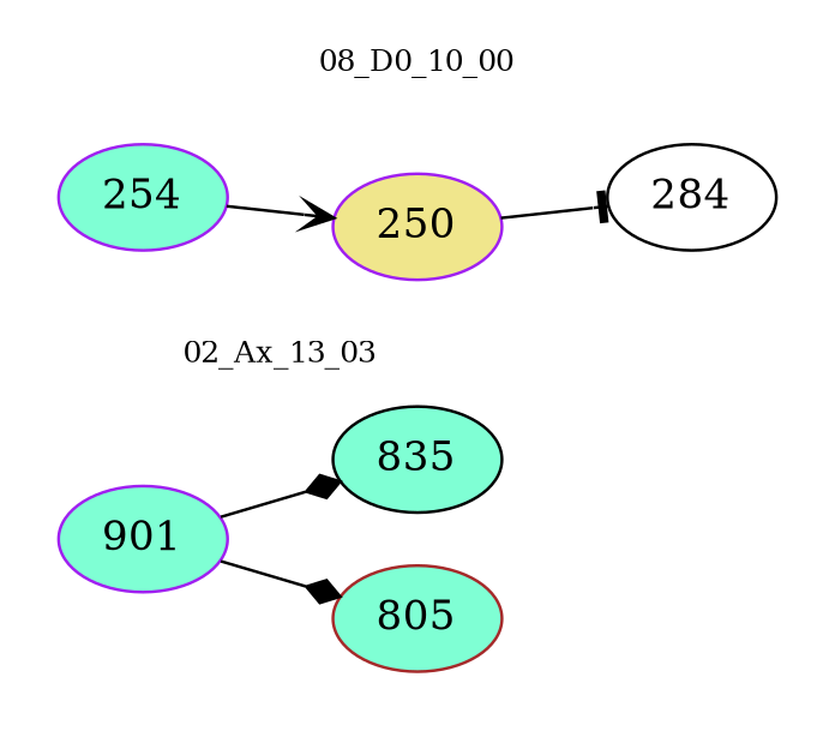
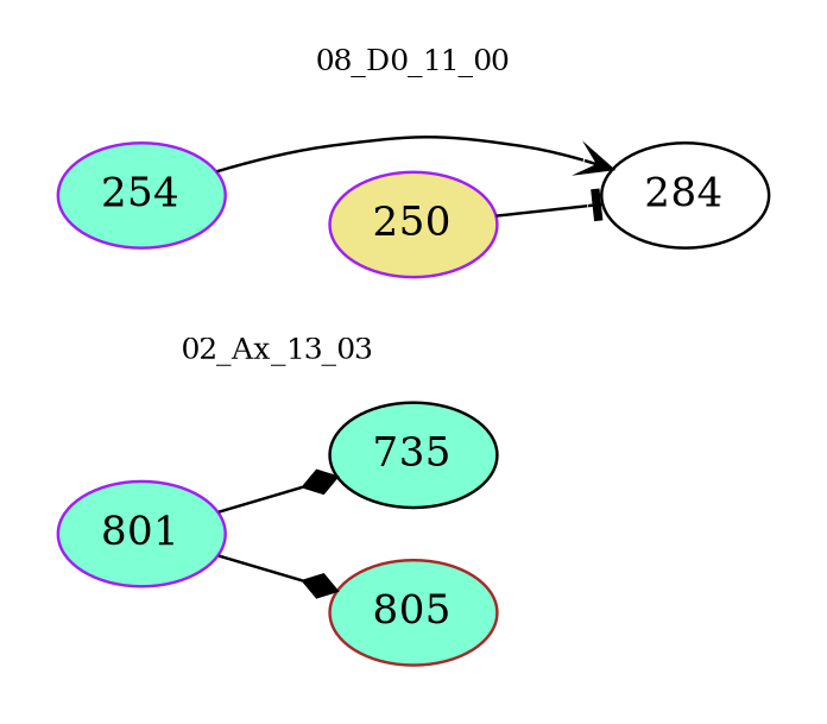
  digraph {
    rankdir=LR
    node [color=purple fillcolor=aquamarine style=filled]
    edge [arrowhead=diamond color=black]
    n1 [color=brown label=805]
-   n2 [label=901]
-   n3 [color=black label=835]
+   n2 [label=801]
+   n3 [color=black label=735]
    n4 [label=254]
    n5 [fillcolor=khaki label=250]
    n6 [color=black fillcolor=white label=284]
    subgraph cluster_1 {
      color=white
      fontsize=10
      label="02_Ax_13_03"
      n1
      n2
      n3
    }
    subgraph cluster_2 {
      color=white
      fontsize=10
-     label="08_D0_10_00"
+     label="08_D0_11_00"
      n4
      n5
      n6
    }
    n2 -> n1
    n2 -> n3
-   n4 -> n5 [arrowhead=vee]
+   n4 -> n6 [arrowhead=vee]
    n5 -> n6 [arrowhead=tee]
  }
